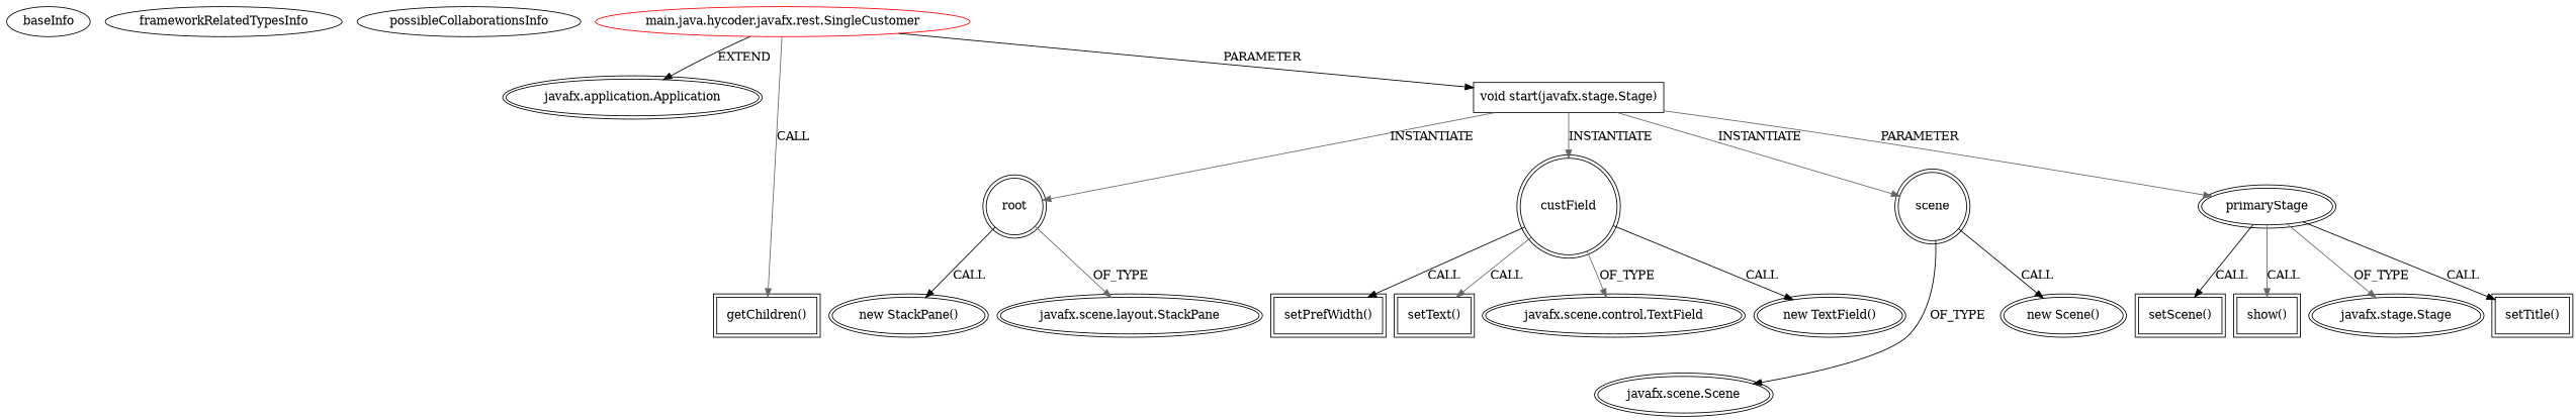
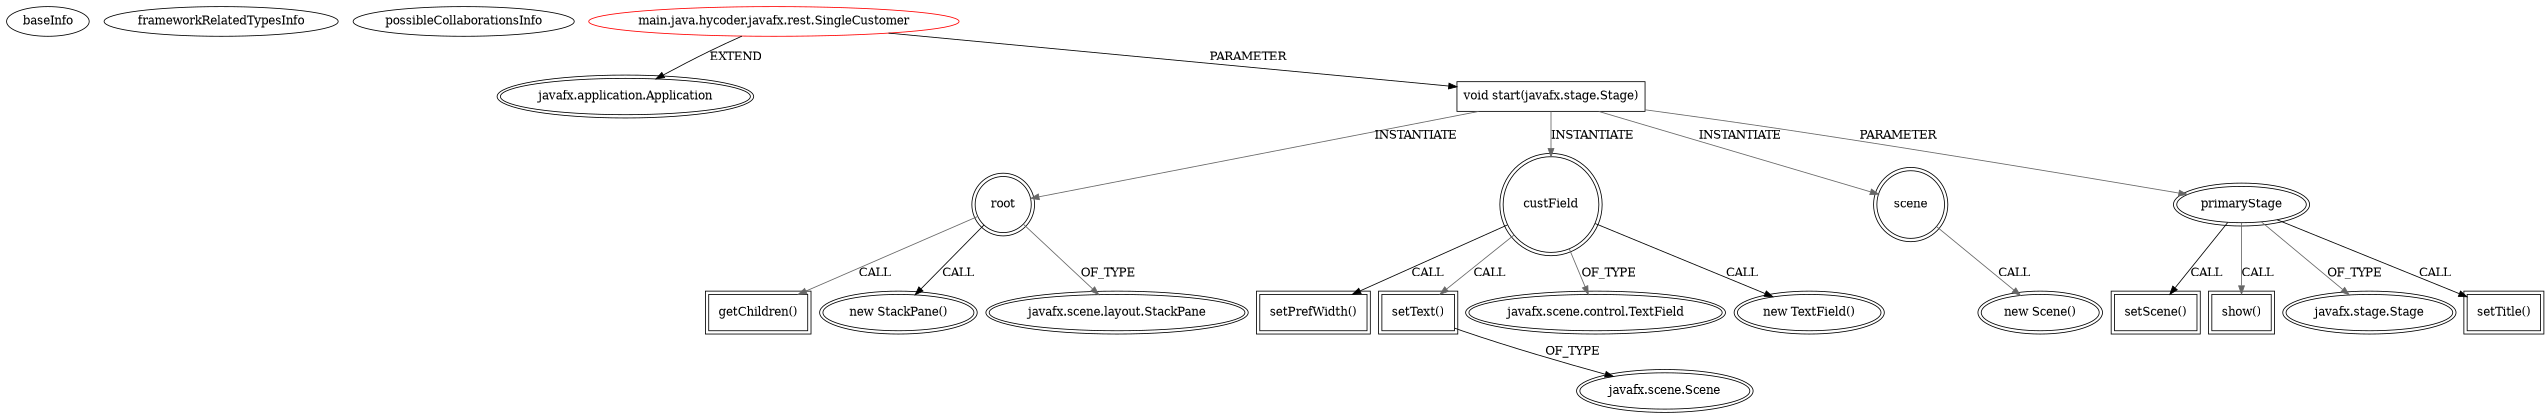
  digraph {
    node [isFrameworkType=true vertexType=INSIDE_CALL peripheries=2]
    edge [color=gray40]
    baseInfo [category=extension_graph graphId=3067 isAnonymous=false possibleRelation=false isFrameworkType="" vertexType="" peripheries=""]
    frameworkRelatedTypesInfo [0="javafx.application.Application" isFrameworkType="" vertexType="" peripheries=""]
    possibleCollaborationsInfo [isFrameworkType="" vertexType="" peripheries=""]
    n4 [color=red isFrameworkType=false label="main.java.hycoder.javafx.rest.SingleCustomer" vertexType=ROOT_CLIENT_CLASS_DECLARATION peripheries=""]
    n5 [label="javafx.application.Application" vertexType=FRAMEWORK_CLASS_TYPE]
    n6 [isFrameworkType=false label="void start(javafx.stage.Stage)" shape=box vertexType=OVERRIDING_METHOD_DECLARATION peripheries=""]
    n7 [label=primaryStage vertexType=PARAMETER_DECLARATION]
    n8 [label=root shape=circle vertexType=VARIABLE_EXPRESION]
    n9 [label=custField shape=circle vertexType=VARIABLE_EXPRESION]
    n10 [label=scene shape=circle vertexType=VARIABLE_EXPRESION]
    n11 [label="javafx.stage.Stage" vertexType=FRAMEWORK_CLASS_TYPE]
    n12 [label="setTitle()" shape=box]
    n13 [label="setScene()" shape=box]
    n14 [label="show()" shape=box]
    n15 [label="javafx.scene.layout.StackPane" vertexType=FRAMEWORK_CLASS_TYPE]
    n16 [label="new StackPane()" vertexType=CONSTRUCTOR_CALL]
    n17 [label="getChildren()" shape=box]
    n18 [label="javafx.scene.control.TextField" vertexType=FRAMEWORK_CLASS_TYPE]
    n19 [label="new TextField()" vertexType=CONSTRUCTOR_CALL]
    n20 [label="setPrefWidth()" shape=box]
    n21 [label="setText()" shape=box]
    n22 [label="javafx.scene.Scene" vertexType=FRAMEWORK_CLASS_TYPE]
    n23 [label="new Scene()" vertexType=CONSTRUCTOR_CALL]
    n4 -> n5 [color=black label=EXTEND]
    n4 -> n6 [color=black label=PARAMETER]
    n6 -> n7 [label=PARAMETER]
    n6 -> n8 [label=INSTANTIATE]
    n6 -> n9 [label=INSTANTIATE]
    n6 -> n10 [label=INSTANTIATE]
    n7 -> n11 [label=OF_TYPE]
    n7 -> n12 [color=black label=CALL]
    n7 -> n13 [color=black label=CALL]
    n7 -> n14 [label=CALL]
    n8 -> n15 [label=OF_TYPE]
    n8 -> n16 [color=black label=CALL]
-   n4 -> n17 [label=CALL]
+   n8 -> n17 [label=CALL]
    n9 -> n18 [label=OF_TYPE]
    n9 -> n19 [color=black label=CALL]
    n9 -> n20 [color=black label=CALL]
    n9 -> n21 [label=CALL]
-   n10 -> n22 [color=black label=OF_TYPE]
-   n10 -> n23 [color=black label=CALL]
+   n21 -> n22 [color=black label=OF_TYPE]
+   n10 -> n23 [label=CALL]
  }
